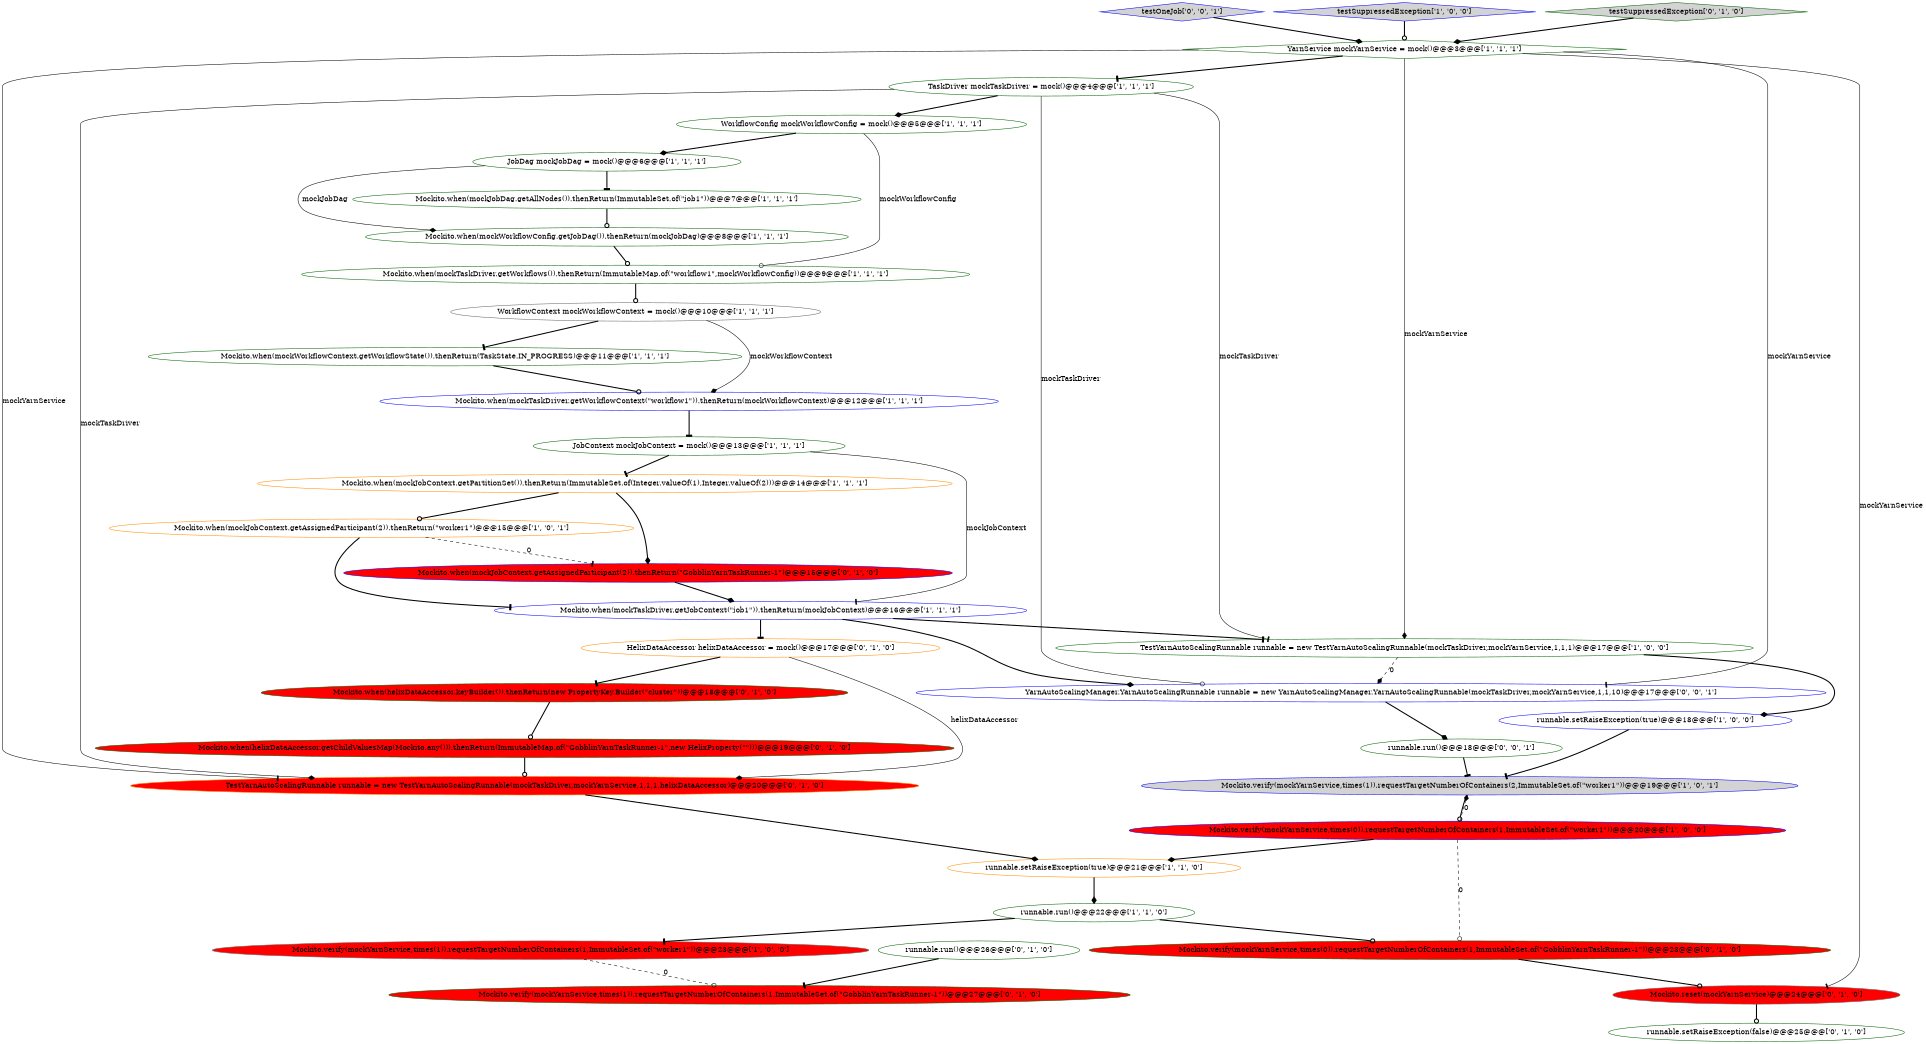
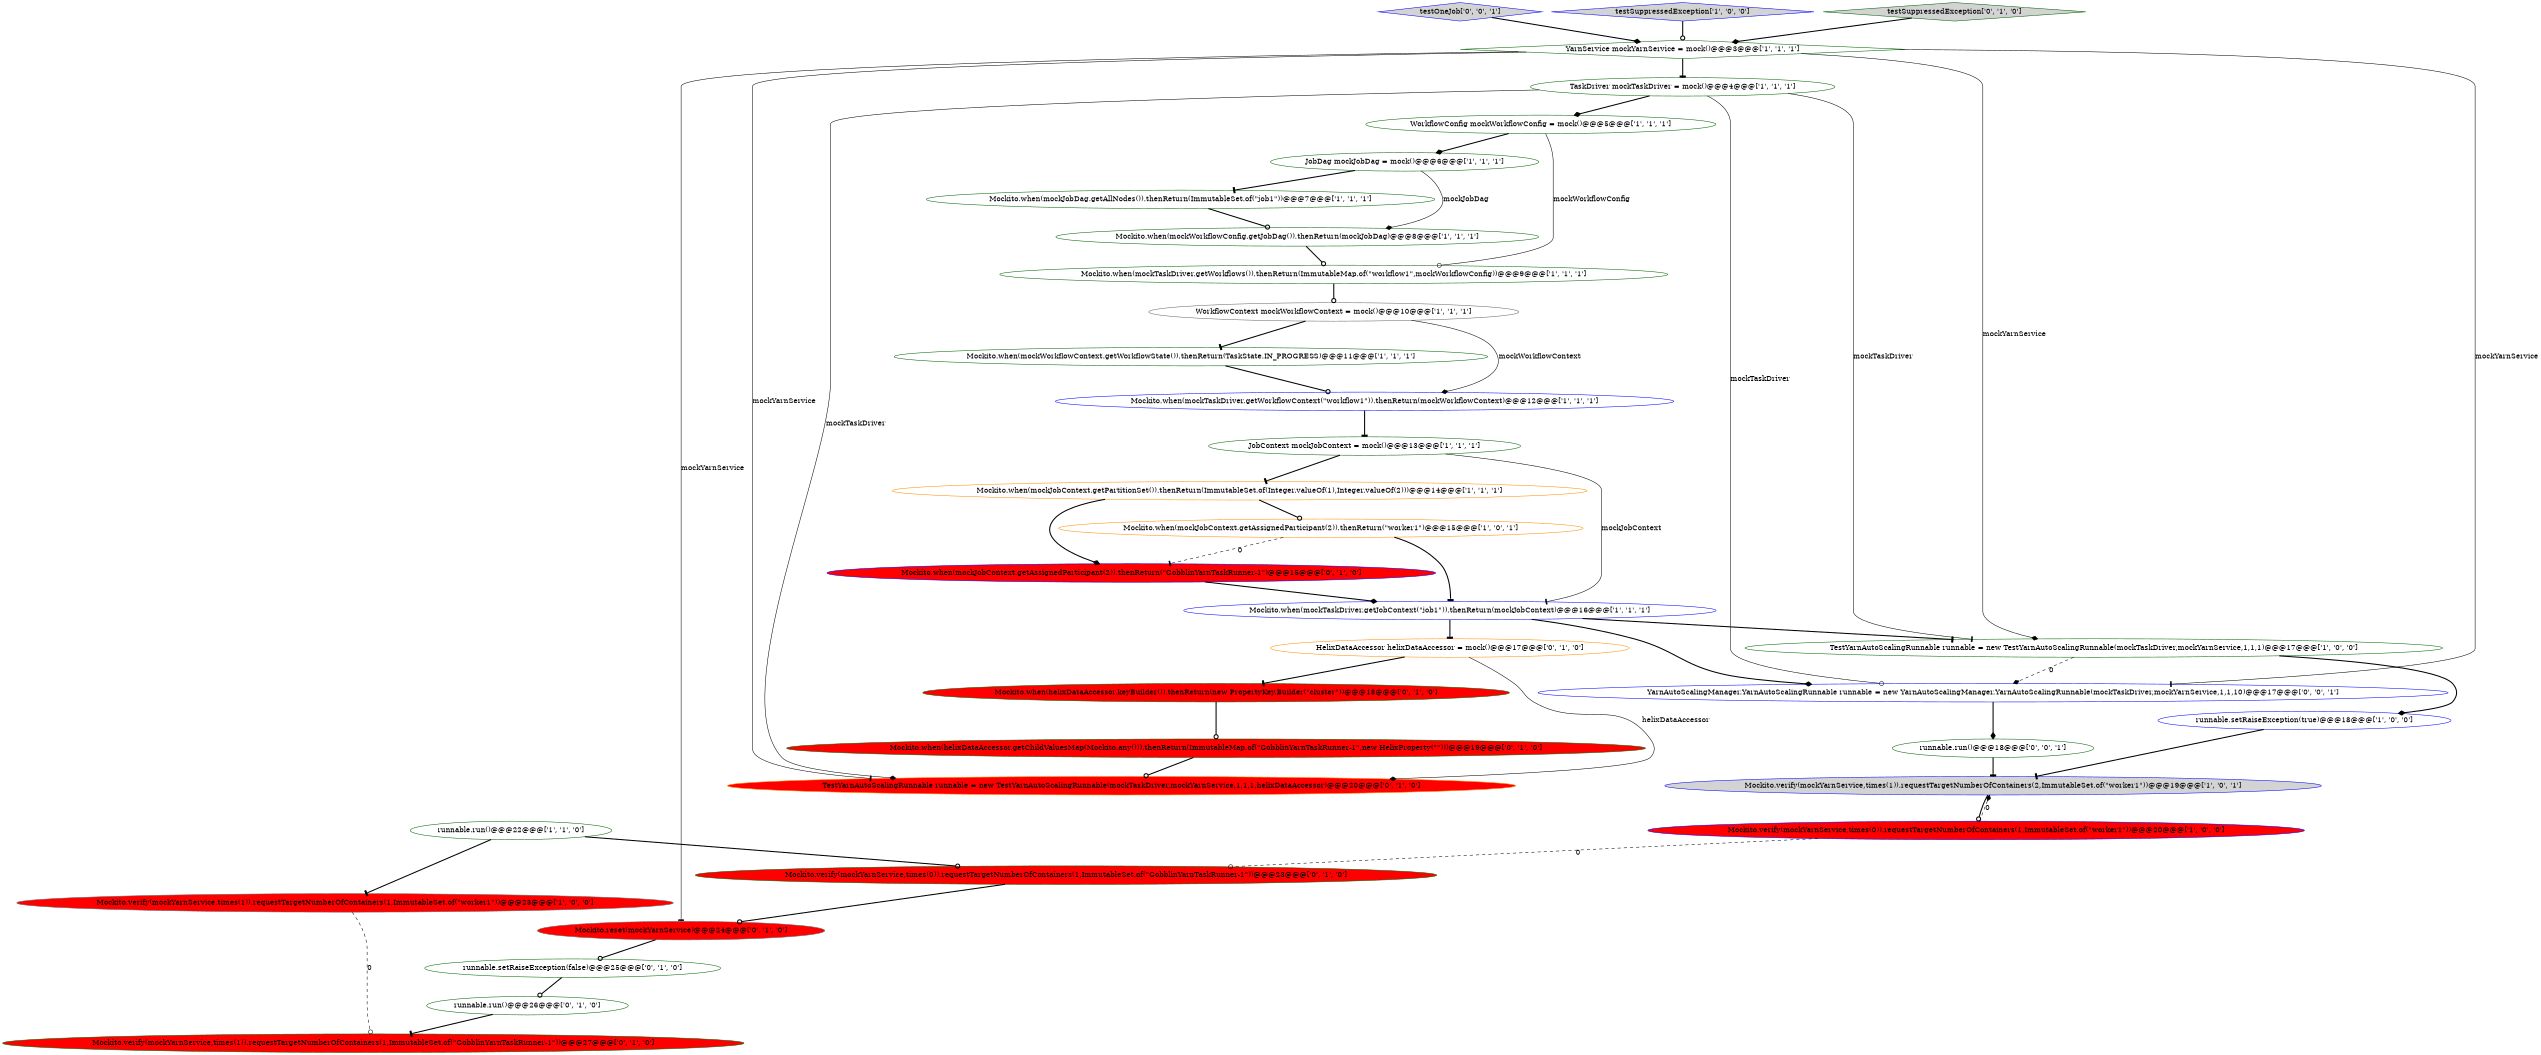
  digraph {
    fontname="DejaVu Serif"
    node [color=darkgreen fillcolor=white fontname="DejaVu Serif" shape=ellipse style=filled]
    edge [arrowhead=diamond fontname="DejaVu Serif" style=bold]
    n1 [fillcolor=red label="Mockito.verify(mockYarnService,times(1)).requestTargetNumberOfContainers(1,ImmutableSet.of(\"GobblinYarnTaskRunner-1\"))@@@27@@@['0', '1', '0']"]
    n2 [color=blue fillcolor=lightgray label="testOneJob['0', '0', '1']" shape=diamond]
    n3 [label="YarnService mockYarnService = mock()@@@3@@@['1', '1', '1']" shape=diamond]
    n4 [label="TestYarnAutoScalingRunnable runnable = new TestYarnAutoScalingRunnable(mockTaskDriver,mockYarnService,1,1,1)@@@17@@@['1', '0', '0']"]
    n5 [color=gray40 fillcolor=red label="Mockito.reset(mockYarnService)@@@24@@@['0', '1', '0']"]
    n6 [color=darkorange fillcolor=red label="TestYarnAutoScalingRunnable runnable = new TestYarnAutoScalingRunnable(mockTaskDriver,mockYarnService,1,1,1,helixDataAccessor)@@@20@@@['0', '1', '0']"]
    n7 [color=blue label="YarnAutoScalingManager.YarnAutoScalingRunnable runnable = new YarnAutoScalingManager.YarnAutoScalingRunnable(mockTaskDriver,mockYarnService,1,1,10)@@@17@@@['0', '0', '1']"]
    n8 [label="TaskDriver mockTaskDriver = mock()@@@4@@@['1', '1', '1']"]
    n9 [label="WorkflowConfig mockWorkflowConfig = mock()@@@5@@@['1', '1', '1']"]
    n10 [label="Mockito.when(mockTaskDriver.getWorkflows()).thenReturn(ImmutableMap.of(\"workflow1\",mockWorkflowConfig))@@@9@@@['1', '1', '1']"]
    n11 [label="JobDag mockJobDag = mock()@@@6@@@['1', '1', '1']"]
    n12 [color=gray40 label="WorkflowContext mockWorkflowContext = mock()@@@10@@@['1', '1', '1']"]
    n13 [label="Mockito.when(mockJobDag.getAllNodes()).thenReturn(ImmutableSet.of(\"job1\"))@@@7@@@['1', '1', '1']"]
    n14 [label="Mockito.when(mockWorkflowConfig.getJobDag()).thenReturn(mockJobDag)@@@8@@@['1', '1', '1']"]
-   n15 [color=darkorange label="runnable.setRaiseException(true)@@@21@@@['1', '1', '0']"]
    n16 [label="runnable.run()@@@22@@@['1', '1', '0']"]
    n17 [fillcolor=red label="Mockito.verify(mockYarnService,times(0)).requestTargetNumberOfContainers(1,ImmutableSet.of(\"GobblinYarnTaskRunner-1\"))@@@23@@@['0', '1', '0']"]
    n18 [color=gray40 fillcolor=red label="Mockito.verify(mockYarnService,times(1)).requestTargetNumberOfContainers(1,ImmutableSet.of(\"worker1\"))@@@23@@@['1', '0', '0']"]
    n19 [color=blue label="Mockito.when(mockTaskDriver.getWorkflowContext(\"workflow1\")).thenReturn(mockWorkflowContext)@@@12@@@['1', '1', '1']"]
    n20 [label="JobContext mockJobContext = mock()@@@13@@@['1', '1', '1']"]
    n21 [color=darkorange label="Mockito.when(mockJobContext.getPartitionSet()).thenReturn(ImmutableSet.of(Integer.valueOf(1),Integer.valueOf(2)))@@@14@@@['1', '1', '1']"]
    n22 [color=blue label="Mockito.when(mockTaskDriver.getJobContext(\"job1\")).thenReturn(mockJobContext)@@@16@@@['1', '1', '1']"]
    n23 [label="Mockito.when(mockWorkflowContext.getWorkflowState()).thenReturn(TaskState.IN_PROGRESS)@@@11@@@['1', '1', '1']"]
    n24 [color=blue fillcolor=lightgray label="testSuppressedException['1', '0', '0']" shape=diamond]
    n25 [label="runnable.setRaiseException(false)@@@25@@@['0', '1', '0']"]
    n26 [label="runnable.run()@@@26@@@['0', '1', '0']"]
    n27 [color=blue label="runnable.setRaiseException(true)@@@18@@@['1', '0', '0']"]
    n28 [label="runnable.run()@@@18@@@['0', '0', '1']"]
    n29 [color=blue fillcolor=lightgray label="Mockito.verify(mockYarnService,times(1)).requestTargetNumberOfContainers(2,ImmutableSet.of(\"worker1\"))@@@19@@@['1', '0', '1']"]
    n30 [color=blue fillcolor=red label="Mockito.verify(mockYarnService,times(0)).requestTargetNumberOfContainers(1,ImmutableSet.of(\"worker1\"))@@@20@@@['1', '0', '0']"]
    n31 [color=blue fillcolor=red label="Mockito.when(mockJobContext.getAssignedParticipant(2)).thenReturn(\"GobblinYarnTaskRunner-1\")@@@15@@@['0', '1', '0']"]
    n32 [color=darkorange label="Mockito.when(mockJobContext.getAssignedParticipant(2)).thenReturn(\"worker1\")@@@15@@@['1', '0', '1']"]
    n33 [color=darkorange label="HelixDataAccessor helixDataAccessor = mock()@@@17@@@['0', '1', '0']"]
    n34 [fillcolor=lightgray label="testSuppressedException['0', '1', '0']" shape=diamond]
    n35 [fillcolor=red label="Mockito.when(helixDataAccessor.keyBuilder()).thenReturn(new PropertyKey.Builder(\"cluster\"))@@@18@@@['0', '1', '0']"]
    n36 [fillcolor=red label="Mockito.when(helixDataAccessor.getChildValuesMap(Mockito.any())).thenReturn(ImmutableMap.of(\"GobblinYarnTaskRunner-1\",new HelixProperty(\"\")))@@@19@@@['0', '1', '0']"]
    n2 -> n3
    n3 -> n4 [label=mockYarnService style=solid]
    n3 -> n5 [arrowhead=tee label=mockYarnService style=solid]
    n3 -> n6 [arrowhead=tee label=mockYarnService style=solid]
    n3 -> n7 [arrowhead=tee label=mockYarnService style=solid]
    n3 -> n8 [arrowhead=tee]
    n4 -> n7 [label=0 style=dashed]
    n4 -> n27
    n5 -> n25 [arrowhead=odot]
-   n6 -> n15
    n7 -> n28
    n8 -> n4 [arrowhead=tee label=mockTaskDriver style=solid]
    n8 -> n6 [label=mockTaskDriver style=solid]
    n8 -> n7 [arrowhead=odot label=mockTaskDriver style=solid]
    n8 -> n9
    n9 -> n10 [arrowhead=odot label=mockWorkflowConfig style=solid]
    n9 -> n11
    n10 -> n12 [arrowhead=odot]
    n11 -> n13 [arrowhead=tee]
    n11 -> n14 [label=mockJobDag style=solid]
    n12 -> n19 [label=mockWorkflowContext style=solid]
    n12 -> n23 [arrowhead=tee]
    n13 -> n14 [arrowhead=odot]
    n14 -> n10 [arrowhead=odot]
-   n15 -> n16
    n16 -> n17 [arrowhead=odot]
    n16 -> n18 [arrowhead=tee]
    n17 -> n5 [arrowhead=odot]
    n18 -> n1 [arrowhead=odot label=0 style=dashed]
    n19 -> n20 [arrowhead=tee]
    n20 -> n21 [arrowhead=tee]
    n20 -> n22 [arrowhead=tee label=mockJobContext style=solid]
    n21 -> n31
    n21 -> n32 [arrowhead=odot]
    n22 -> n4 [arrowhead=tee]
    n22 -> n7
    n22 -> n33 [arrowhead=tee]
    n23 -> n19 [arrowhead=odot]
    n24 -> n3 [arrowhead=odot]
+   n25 -> n26 [arrowhead=odot]
    n26 -> n1 [arrowhead=tee]
    n27 -> n29 [arrowhead=tee]
    n28 -> n29 [arrowhead=tee]
    n29 -> n30 [arrowhead=odot]
-   n30 -> n15
    n30 -> n17 [arrowhead=odot label=0 style=dashed]
    n30 -> n29 [label=0 style=dashed]
    n31 -> n22
    n32 -> n22 [arrowhead=tee]
    n32 -> n31 [arrowhead=tee label=0 style=dashed]
    n33 -> n6 [label=helixDataAccessor style=solid]
    n33 -> n35 [arrowhead=tee]
    n34 -> n3
    n35 -> n36 [arrowhead=odot]
    n36 -> n6 [arrowhead=odot]
  }
